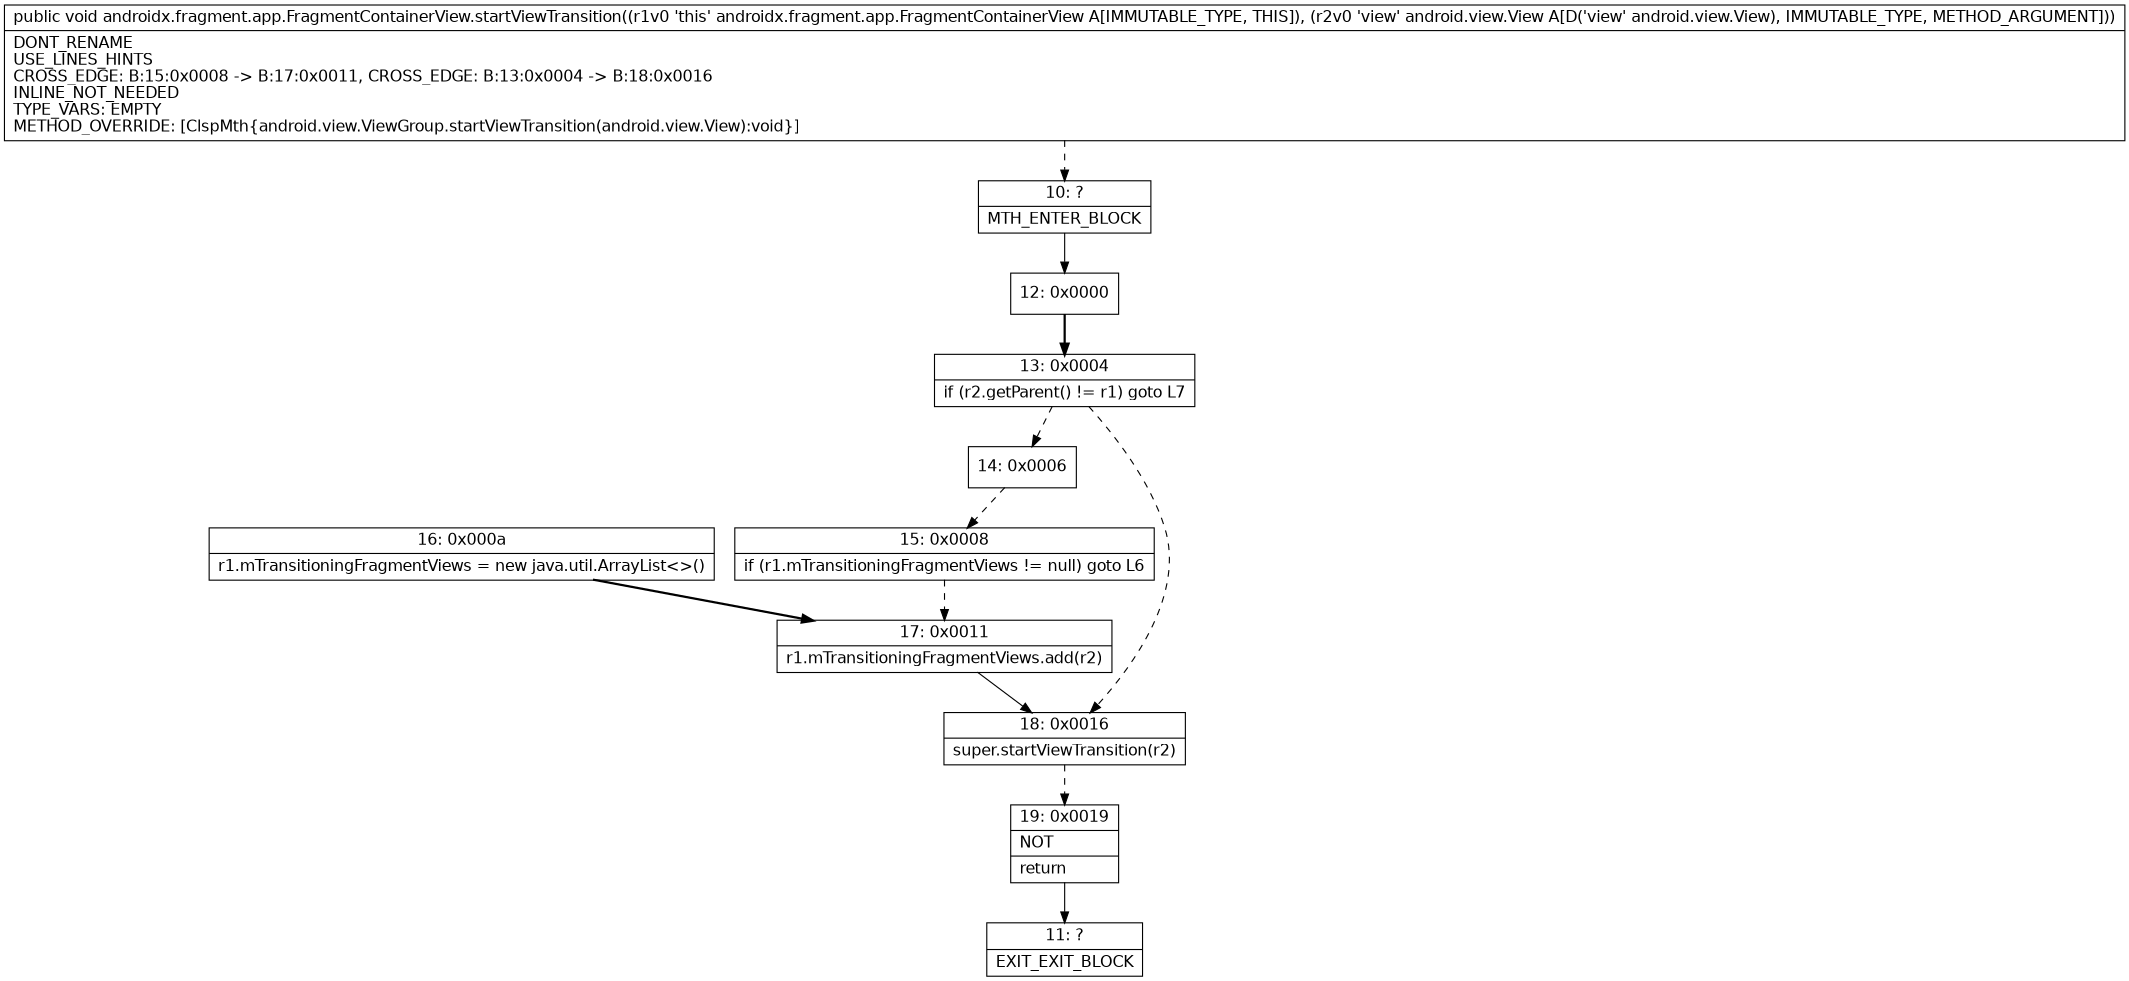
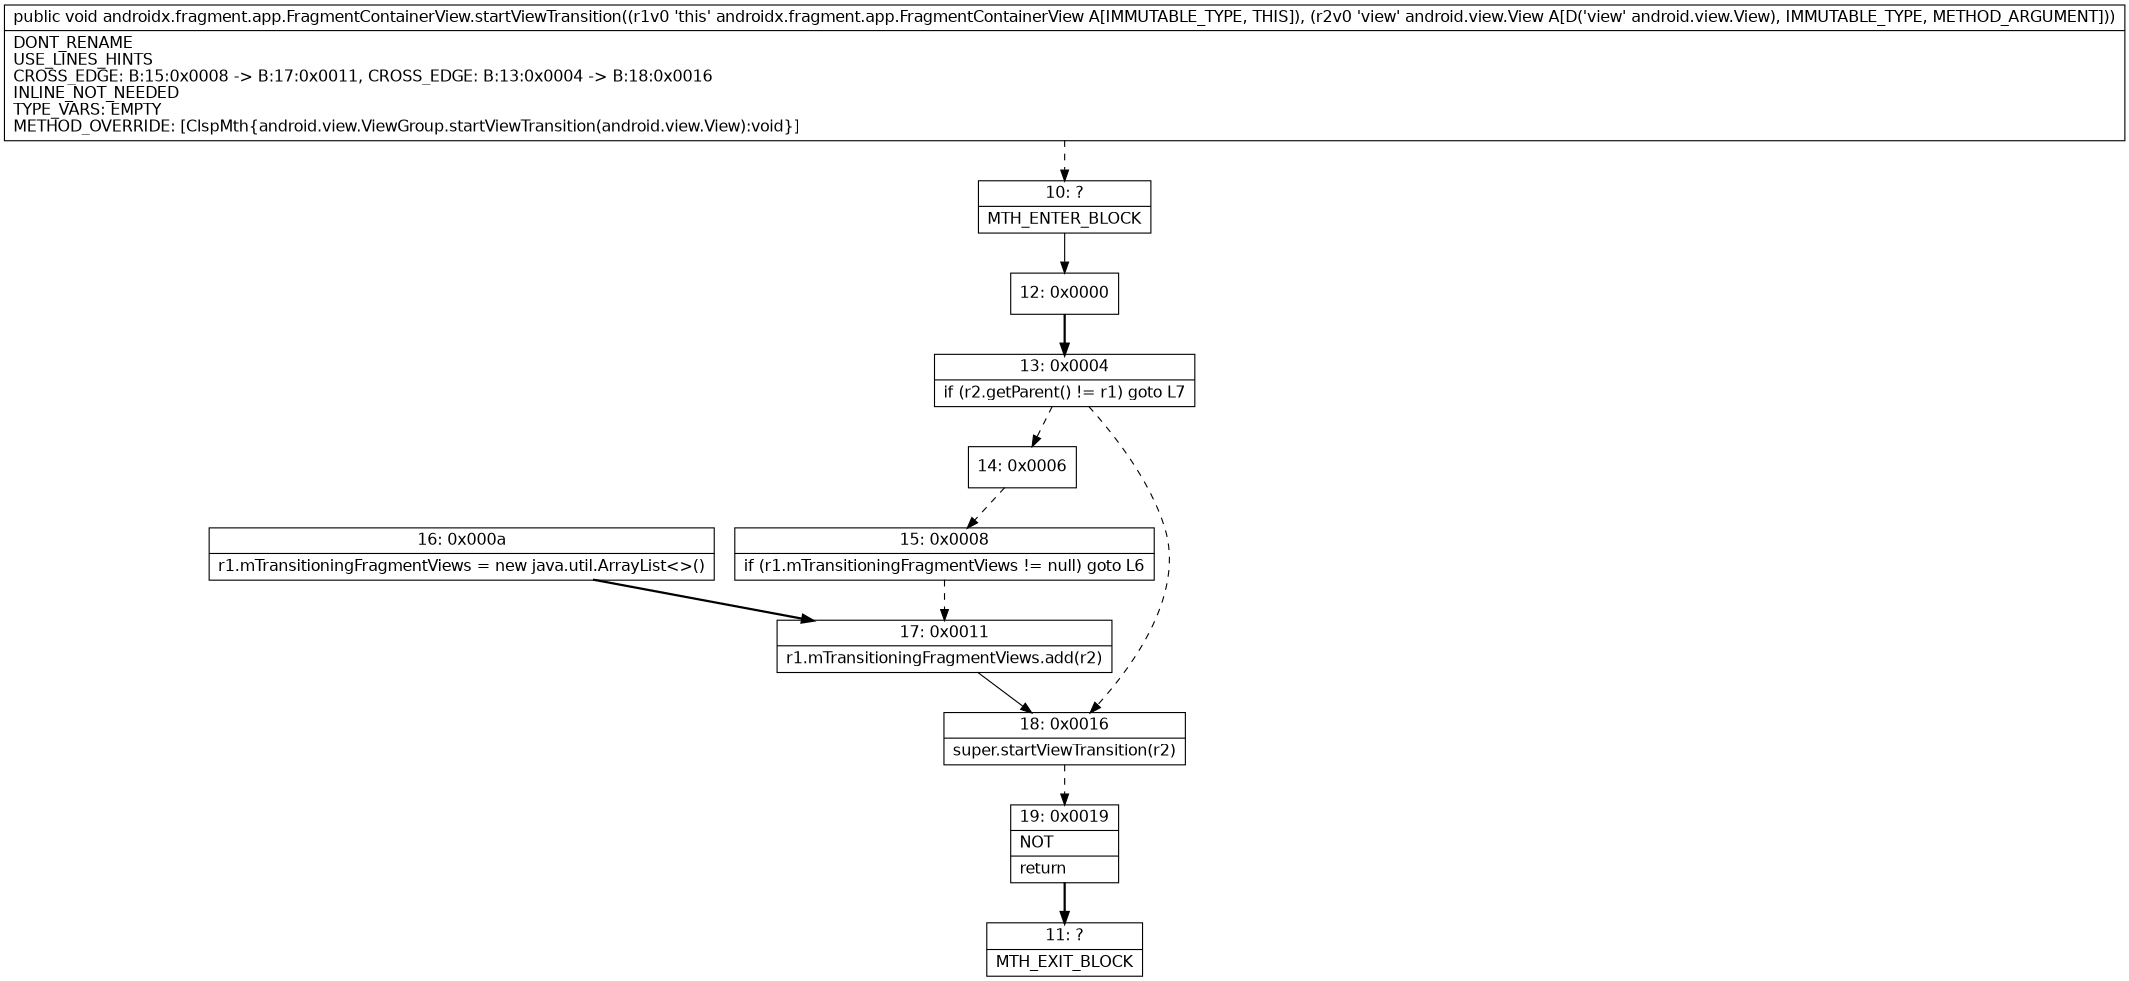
  digraph {
    fontname="DejaVu Sans"
    node [fontname="DejaVu Sans" shape=record]
    edge [fontname="DejaVu Sans" style=dashed]
    n1 [label="{10\:\ ?|MTH_ENTER_BLOCK\l}"]
    n2 [label="{12\:\ 0x0000}"]
    n3 [label="{13\:\ 0x0004|if (r2.getParent() != r1) goto L7\l}"]
    n4 [label="{14\:\ 0x0006}"]
    n5 [label="{18\:\ 0x0016|super.startViewTransition(r2)\l}"]
    n6 [label="{15\:\ 0x0008|if (r1.mTransitioningFragmentViews != null) goto L6\l}"]
    n7 [label="{19\:\ 0x0019|NOT\l|return\l}"]
    n8 [label="{17\:\ 0x0011|r1.mTransitioningFragmentViews.add(r2)\l}"]
    n9 [label="{16\:\ 0x000a|r1.mTransitioningFragmentViews = new java.util.ArrayList\<\>()\l}"]
-   n10 [label="{11\:\ ?|EXIT_EXIT_BLOCK\l}"]
+   n10 [label="{11\:\ ?|MTH_EXIT_BLOCK\l}"]
    n11 [label="{public void androidx.fragment.app.FragmentContainerView.startViewTransition((r1v0 'this' androidx.fragment.app.FragmentContainerView A[IMMUTABLE_TYPE, THIS]), (r2v0 'view' android.view.View A[D('view' android.view.View), IMMUTABLE_TYPE, METHOD_ARGUMENT]))  | DONT_RENAME\lUSE_LINES_HINTS\lCROSS_EDGE: B:15:0x0008 \-\> B:17:0x0011, CROSS_EDGE: B:13:0x0004 \-\> B:18:0x0016\lINLINE_NOT_NEEDED\lTYPE_VARS: EMPTY\lMETHOD_OVERRIDE: [ClspMth\{android.view.ViewGroup.startViewTransition(android.view.View):void\}]\l}"]
    n1 -> n2 [style=solid]
    n2 -> n3 [style=bold]
    n3 -> n4
    n3 -> n5
    n4 -> n6
    n5 -> n7
    n6 -> n8
-   n7 -> n10 [style=solid]
+   n7 -> n10 [style=bold]
    n8 -> n5 [style=solid]
    n9 -> n8 [style=bold]
    n11 -> n1
  }
